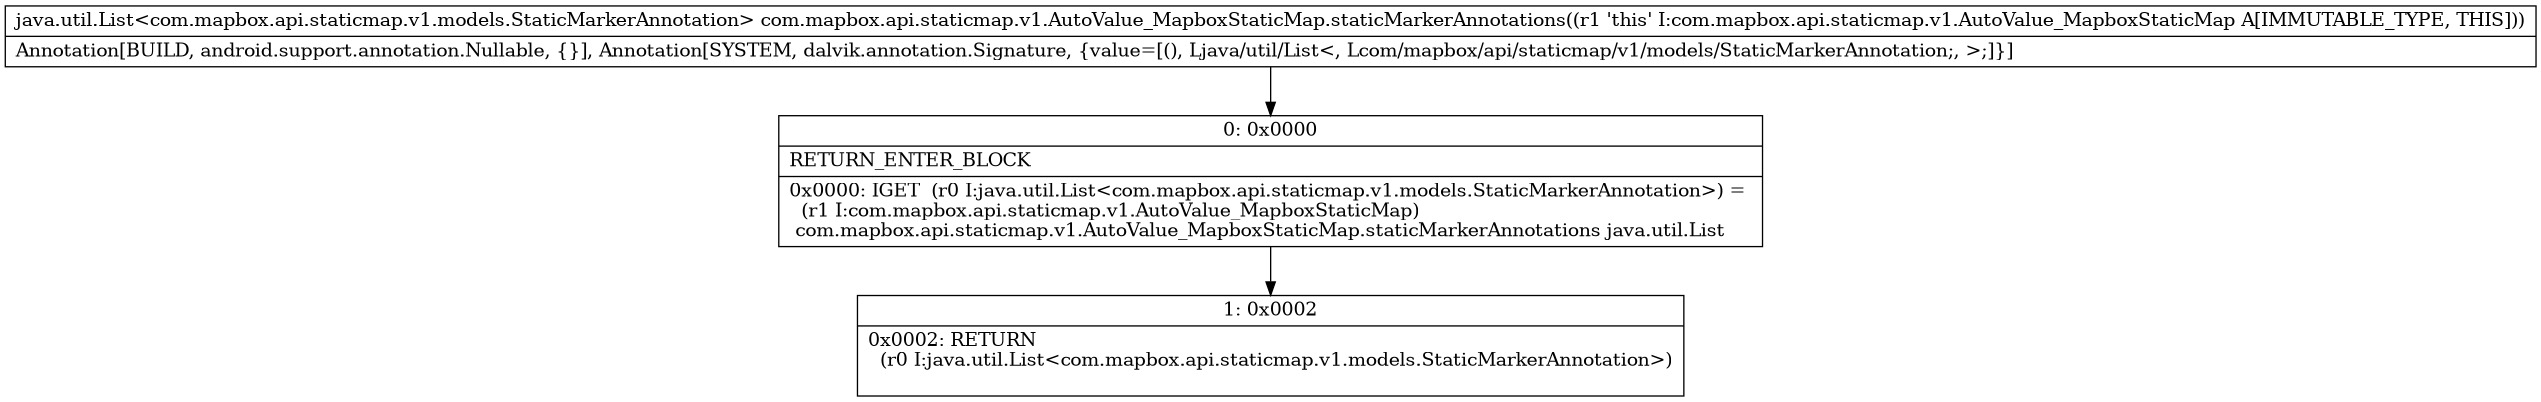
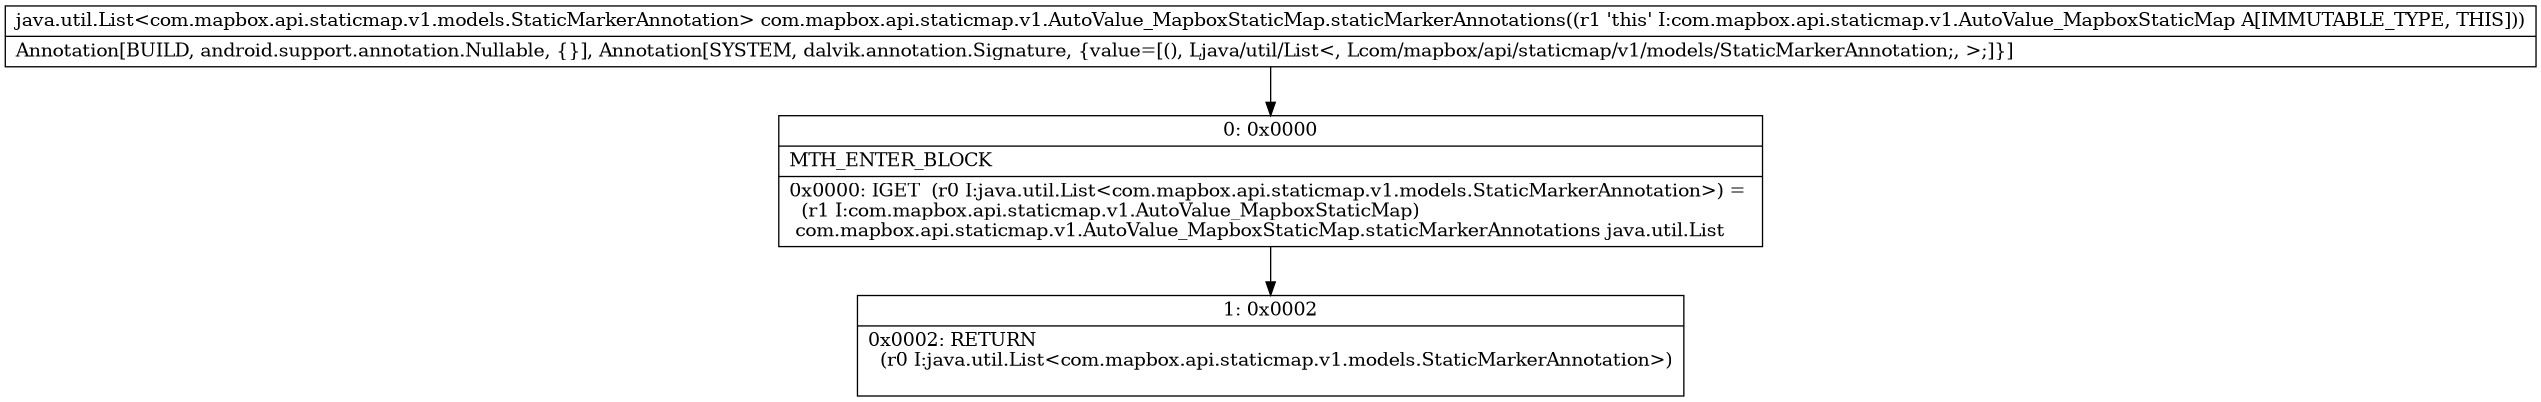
  digraph {
    node [shape=record]
-   n1 [label="{0\:\ 0x0000|RETURN_ENTER_BLOCK\l|0x0000: IGET  (r0 I:java.util.List\<com.mapbox.api.staticmap.v1.models.StaticMarkerAnnotation\>) = \l  (r1 I:com.mapbox.api.staticmap.v1.AutoValue_MapboxStaticMap)\l com.mapbox.api.staticmap.v1.AutoValue_MapboxStaticMap.staticMarkerAnnotations java.util.List \l}"]
+   n1 [label="{0\:\ 0x0000|MTH_ENTER_BLOCK\l|0x0000: IGET  (r0 I:java.util.List\<com.mapbox.api.staticmap.v1.models.StaticMarkerAnnotation\>) = \l  (r1 I:com.mapbox.api.staticmap.v1.AutoValue_MapboxStaticMap)\l com.mapbox.api.staticmap.v1.AutoValue_MapboxStaticMap.staticMarkerAnnotations java.util.List \l}"]
    n2 [label="{1\:\ 0x0002|0x0002: RETURN  \l  (r0 I:java.util.List\<com.mapbox.api.staticmap.v1.models.StaticMarkerAnnotation\>)\l \l}"]
    n3 [label="{java.util.List\<com.mapbox.api.staticmap.v1.models.StaticMarkerAnnotation\> com.mapbox.api.staticmap.v1.AutoValue_MapboxStaticMap.staticMarkerAnnotations((r1 'this' I:com.mapbox.api.staticmap.v1.AutoValue_MapboxStaticMap A[IMMUTABLE_TYPE, THIS]))  | Annotation[BUILD, android.support.annotation.Nullable, \{\}], Annotation[SYSTEM, dalvik.annotation.Signature, \{value=[(), Ljava\/util\/List\<, Lcom\/mapbox\/api\/staticmap\/v1\/models\/StaticMarkerAnnotation;, \>;]\}]\l}"]
    n1 -> n2
    n3 -> n1
  }
